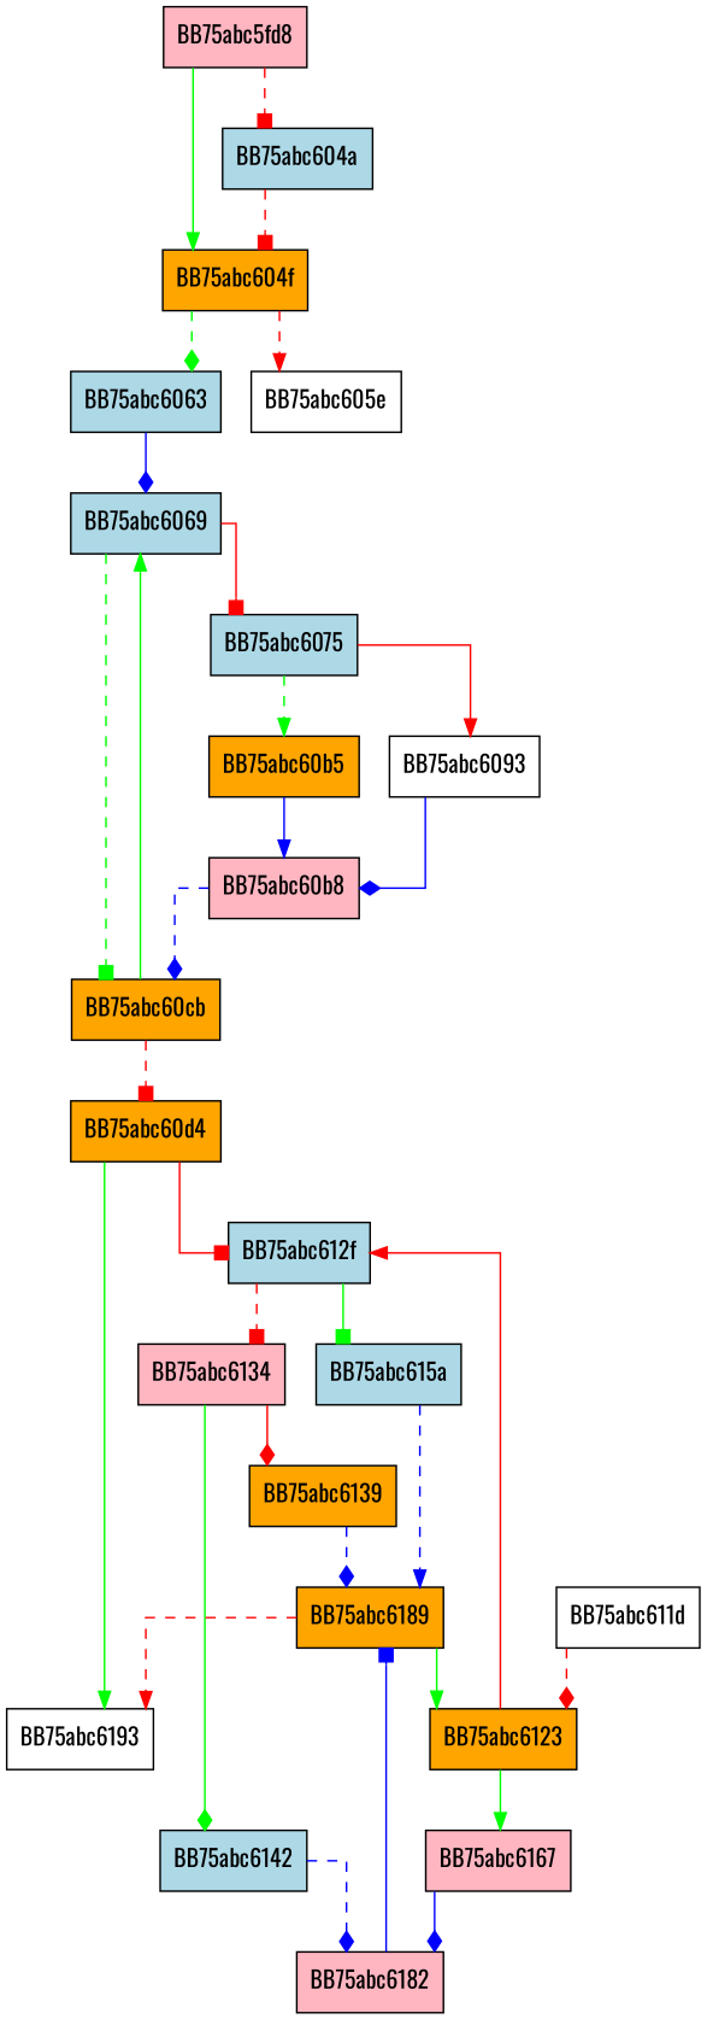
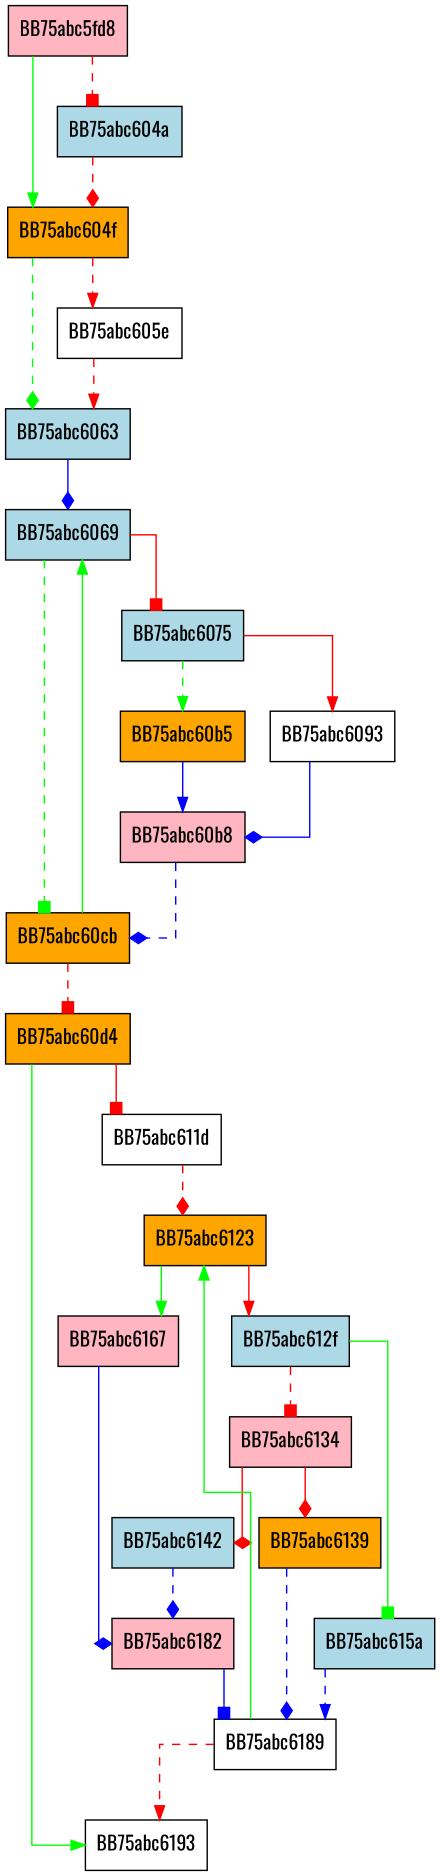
  digraph {
    fontname=Oswald
    splines=ortho
    node [fillcolor=lightblue fontname=Oswald shape=box style=filled]
    edge [arrowhead=normal color=red fontname=Oswald style=solid]
    BB75abc5fd8 [fillcolor=lightpink]
    BB75abc604f [fillcolor=orange]
    BB75abc604a
    BB75abc6063
    BB75abc605e [fillcolor=white]
    BB75abc6069
    BB75abc60cb [fillcolor=orange]
    BB75abc6075
    BB75abc60d4 [fillcolor=orange]
    BB75abc60b5 [fillcolor=orange]
    BB75abc6093 [fillcolor=white]
    BB75abc6193 [fillcolor=white]
    BB75abc611d [fillcolor=white]
    BB75abc60b8 [fillcolor=lightpink]
    BB75abc6123 [fillcolor=orange]
    BB75abc6167 [fillcolor=lightpink]
    BB75abc612f
    BB75abc6182 [fillcolor=lightpink]
    BB75abc615a
    BB75abc6134 [fillcolor=lightpink]
-   BB75abc6189 [fillcolor=orange]
+   BB75abc6189 [fillcolor=white]
    BB75abc6142
    BB75abc6139 [fillcolor=orange]
    BB75abc5fd8 -> BB75abc604f [color=green]
    BB75abc5fd8 -> BB75abc604a [arrowhead=box style=dashed]
    BB75abc604f -> BB75abc6063 [arrowhead=diamond color=green style=dashed]
    BB75abc604f -> BB75abc605e [style=dashed]
-   BB75abc604a -> BB75abc604f [arrowhead=box style=dashed]
+   BB75abc604a -> BB75abc604f [arrowhead=diamond style=dashed]
    BB75abc6063 -> BB75abc6069 [arrowhead=diamond color=blue]
+   BB75abc605e -> BB75abc6063 [style=dashed]
    BB75abc6069 -> BB75abc60cb [arrowhead=box color=green style=dashed]
    BB75abc6069 -> BB75abc6075 [arrowhead=box]
    BB75abc60cb -> BB75abc6069 [color=green]
    BB75abc60cb -> BB75abc60d4 [arrowhead=box style=dashed]
    BB75abc6075 -> BB75abc60b5 [color=green style=dashed]
    BB75abc6075 -> BB75abc6093
    BB75abc60d4 -> BB75abc6193 [color=green]
-   BB75abc60d4 -> BB75abc612f [arrowhead=box]
+   BB75abc60d4 -> BB75abc611d [arrowhead=box]
    BB75abc60b5 -> BB75abc60b8 [color=blue]
    BB75abc6093 -> BB75abc60b8 [arrowhead=diamond color=blue]
    BB75abc611d -> BB75abc6123 [arrowhead=diamond style=dashed]
    BB75abc60b8 -> BB75abc60cb [arrowhead=diamond color=blue style=dashed]
    BB75abc6123 -> BB75abc6167 [color=green]
    BB75abc6123 -> BB75abc612f
    BB75abc6167 -> BB75abc6182 [arrowhead=diamond color=blue]
    BB75abc612f -> BB75abc615a [arrowhead=box color=green]
    BB75abc612f -> BB75abc6134 [arrowhead=box style=dashed]
    BB75abc6182 -> BB75abc6189 [arrowhead=box color=blue]
    BB75abc615a -> BB75abc6189 [color=blue style=dashed]
-   BB75abc6134 -> BB75abc6142 [arrowhead=diamond color=green]
+   BB75abc6134 -> BB75abc6142 [arrowhead=diamond]
    BB75abc6134 -> BB75abc6139 [arrowhead=diamond]
    BB75abc6189 -> BB75abc6193 [style=dashed]
    BB75abc6189 -> BB75abc6123 [color=green]
    BB75abc6142 -> BB75abc6182 [arrowhead=diamond color=blue style=dashed]
    BB75abc6139 -> BB75abc6189 [arrowhead=diamond color=blue style=dashed]
  }
